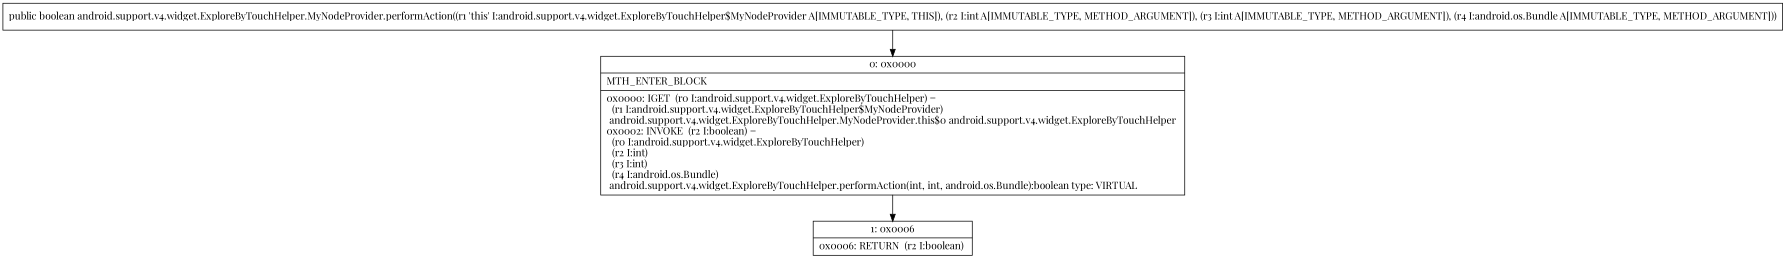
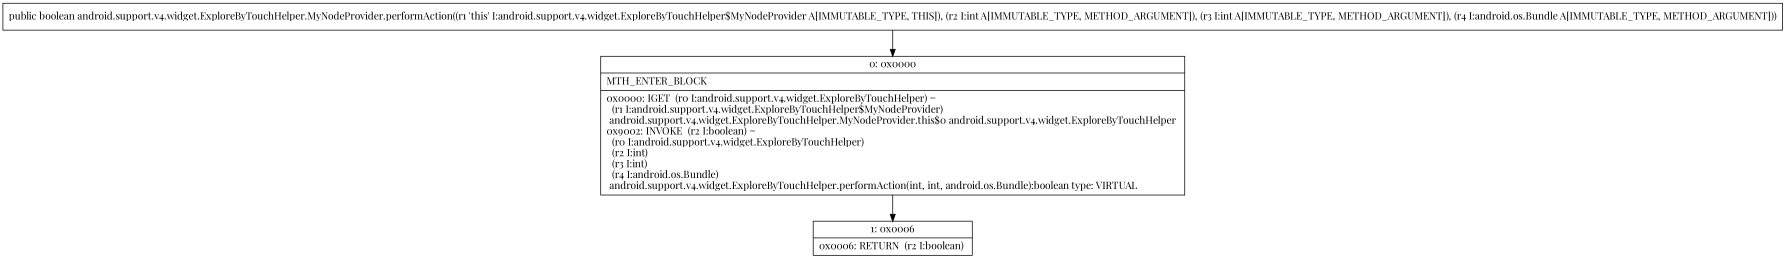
  digraph {
    fontname="Playfair Display"
    node [shape=record fontname="Playfair Display"]
    edge [fontname="Playfair Display"]
-   n1 [label="{0\:\ 0x0000|MTH_ENTER_BLOCK\l|0x0000: IGET  (r0 I:android.support.v4.widget.ExploreByTouchHelper) = \l  (r1 I:android.support.v4.widget.ExploreByTouchHelper$MyNodeProvider)\l android.support.v4.widget.ExploreByTouchHelper.MyNodeProvider.this$0 android.support.v4.widget.ExploreByTouchHelper \l0x0002: INVOKE  (r2 I:boolean) = \l  (r0 I:android.support.v4.widget.ExploreByTouchHelper)\l  (r2 I:int)\l  (r3 I:int)\l  (r4 I:android.os.Bundle)\l android.support.v4.widget.ExploreByTouchHelper.performAction(int, int, android.os.Bundle):boolean type: VIRTUAL \l}"]
+   n1 [label="{0\:\ 0x0000|MTH_ENTER_BLOCK\l|0x0000: IGET  (r0 I:android.support.v4.widget.ExploreByTouchHelper) = \l  (r1 I:android.support.v4.widget.ExploreByTouchHelper$MyNodeProvider)\l android.support.v4.widget.ExploreByTouchHelper.MyNodeProvider.this$0 android.support.v4.widget.ExploreByTouchHelper \l0x9002: INVOKE  (r2 I:boolean) = \l  (r0 I:android.support.v4.widget.ExploreByTouchHelper)\l  (r2 I:int)\l  (r3 I:int)\l  (r4 I:android.os.Bundle)\l android.support.v4.widget.ExploreByTouchHelper.performAction(int, int, android.os.Bundle):boolean type: VIRTUAL \l}"]
    n2 [label="{1\:\ 0x0006|0x0006: RETURN  (r2 I:boolean) \l}"]
    n3 [label="{public boolean android.support.v4.widget.ExploreByTouchHelper.MyNodeProvider.performAction((r1 'this' I:android.support.v4.widget.ExploreByTouchHelper$MyNodeProvider A[IMMUTABLE_TYPE, THIS]), (r2 I:int A[IMMUTABLE_TYPE, METHOD_ARGUMENT]), (r3 I:int A[IMMUTABLE_TYPE, METHOD_ARGUMENT]), (r4 I:android.os.Bundle A[IMMUTABLE_TYPE, METHOD_ARGUMENT])) }"]
    n1 -> n2
    n3 -> n1
  }
